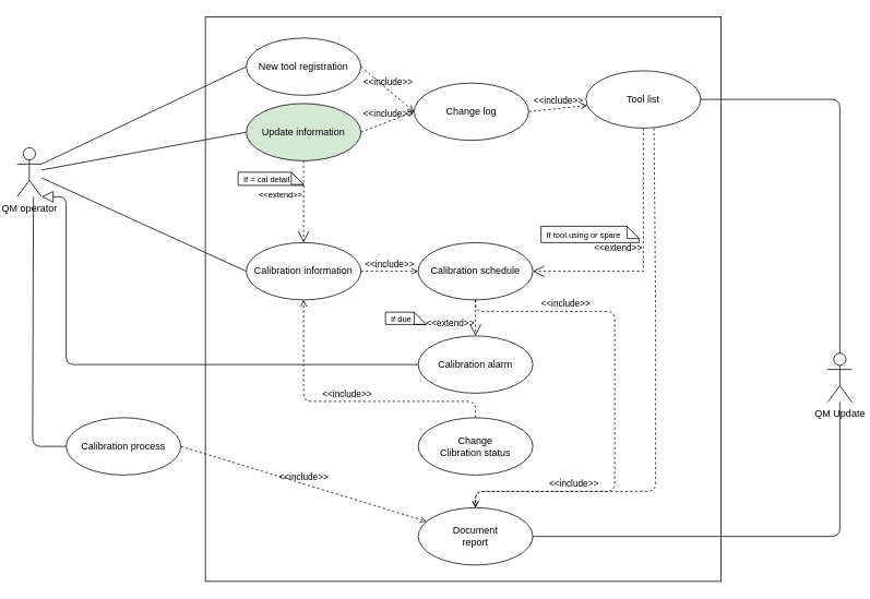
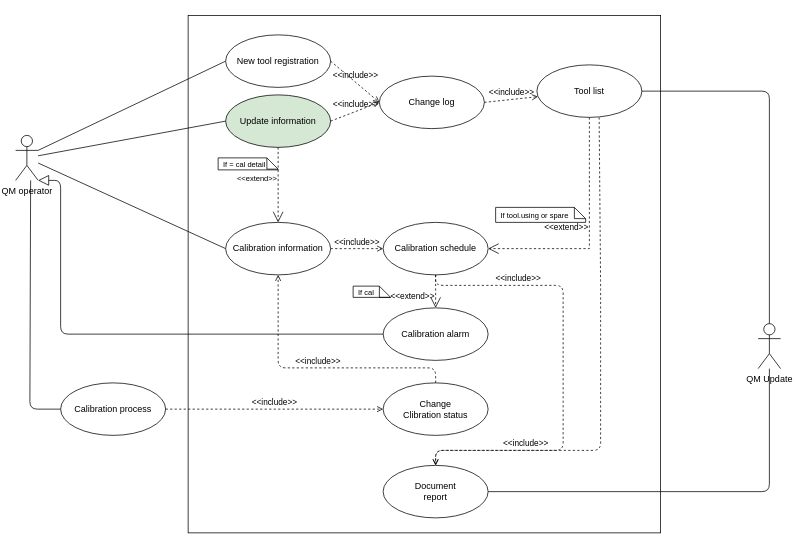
  <mxCell id="0" />
  <mxCell id="1" parent="0" />
  <mxCell id="2" value="" style="rounded=0;whiteSpace=wrap;html=1;shadow=0;fontSize=11;" parent="1" vertex="1"><mxGeometry x="250" y="20" width="630" height="690" as="geometry" /></mxCell>
  <mxCell id="3" value="QM operator" style="shape=umlActor;html=1;verticalLabelPosition=bottom;verticalAlign=top;align=center;" parent="1" vertex="1"><mxGeometry x="20" y="180" width="30" height="60" as="geometry" /></mxCell>
  <mxCell id="4" value="" style="edgeStyle=none;html=1;endArrow=none;verticalAlign=bottom;exitX=1;exitY=0.333;exitDx=0;exitDy=0;exitPerimeter=0;entryX=0;entryY=0.5;entryDx=0;entryDy=0;" parent="1" source="3" target="8" edge="1"><mxGeometry width="160" relative="1" as="geometry"><mxPoint x="230" y="330" as="sourcePoint" /><mxPoint x="210" y="90" as="targetPoint" /></mxGeometry></mxCell>
  <mxCell id="5" value="" style="edgeStyle=none;html=1;endArrow=none;verticalAlign=bottom;entryX=0;entryY=0.5;entryDx=0;entryDy=0;" parent="1" source="3" target="9" edge="1"><mxGeometry width="160" relative="1" as="geometry"><mxPoint x="110" y="200" as="sourcePoint" /><mxPoint x="205" y="180" as="targetPoint" /></mxGeometry></mxCell>
  <mxCell id="6" value="QM Update" style="shape=umlActor;html=1;verticalLabelPosition=bottom;verticalAlign=top;align=center;" parent="1" vertex="1"><mxGeometry x="1010" y="431" width="30" height="60" as="geometry" /></mxCell>
  <mxCell id="7" value="" style="edgeStyle=none;html=1;endArrow=none;verticalAlign=bottom;exitX=1;exitY=0.5;exitDx=0;exitDy=0;" parent="1" source="14" target="6" edge="1"><mxGeometry width="160" relative="1" as="geometry"><mxPoint x="662.5" y="616" as="sourcePoint" /><mxPoint x="540" y="506" as="targetPoint" /><Array as="points"><mxPoint x="1025" y="655" /></Array></mxGeometry></mxCell>
  <mxCell id="8" value="New tool registration" style="ellipse;whiteSpace=wrap;html=1;" parent="1" vertex="1"><mxGeometry x="300" y="46" width="140" height="70" as="geometry" /></mxCell>
  <mxCell id="9" value="Update information" style="ellipse;whiteSpace=wrap;html=1;fillColor=#d5e8d4;" parent="1" vertex="1"><mxGeometry x="300" y="126" width="140" height="70" as="geometry" /></mxCell>
  <mxCell id="10" value="Tool list" style="ellipse;whiteSpace=wrap;html=1;" parent="1" vertex="1"><mxGeometry x="715" y="86" width="140" height="70" as="geometry" /></mxCell>
  <mxCell id="11" value="Calibration schedule" style="ellipse;whiteSpace=wrap;html=1;" parent="1" vertex="1"><mxGeometry x="510" y="296" width="140" height="70" as="geometry" /></mxCell>
  <mxCell id="12" value="Calibration alarm" style="ellipse;whiteSpace=wrap;html=1;" parent="1" vertex="1"><mxGeometry x="510" y="410" width="140" height="70" as="geometry" /></mxCell>
  <mxCell id="13" value="Change&lt;br&gt;Clibration status" style="ellipse;whiteSpace=wrap;html=1;shadow=0;" parent="1" vertex="1"><mxGeometry x="510" y="510" width="140" height="70" as="geometry" /></mxCell>
  <mxCell id="14" value="Document&lt;br&gt;report" style="ellipse;whiteSpace=wrap;html=1;shadow=0;" parent="1" vertex="1"><mxGeometry x="510" y="620" width="140" height="70" as="geometry" /></mxCell>
  <mxCell id="15" value="" style="edgeStyle=none;html=1;endArrow=none;verticalAlign=bottom;exitX=1;exitY=0.5;exitDx=0;exitDy=0;entryX=0.5;entryY=0;entryDx=0;entryDy=0;entryPerimeter=0;" parent="1" source="10" target="6" edge="1"><mxGeometry width="160" relative="1" as="geometry"><mxPoint x="560" y="336" as="sourcePoint" /><mxPoint x="720" y="336" as="targetPoint" /><Array as="points"><mxPoint x="1025" y="121" /></Array></mxGeometry></mxCell>
- <mxCell id="16" value="If due" style="shape=note;size=15;spacingLeft=5;align=left;whiteSpace=wrap;shadow=0;fontSize=10;" parent="1" vertex="1"><mxGeometry x="470" y="381" width="50" height="15" as="geometry" /></mxCell>
+ <mxCell id="16" value="If cal" style="shape=note;size=15;spacingLeft=5;align=left;whiteSpace=wrap;shadow=0;fontSize=10;" parent="1" vertex="1"><mxGeometry x="470" y="381" width="50" height="15" as="geometry" /></mxCell>
  <mxCell id="17" value="Change log" style="ellipse;whiteSpace=wrap;html=1;shadow=0;" parent="1" vertex="1"><mxGeometry x="505" y="101" width="140" height="70" as="geometry" /></mxCell>
  <mxCell id="18" value="&amp;lt;&amp;lt;include&amp;gt;&amp;gt;" style="edgeStyle=none;html=1;endArrow=open;verticalAlign=bottom;dashed=1;labelBackgroundColor=none;exitX=1;exitY=0.5;exitDx=0;exitDy=0;entryX=0;entryY=0.5;entryDx=0;entryDy=0;" parent="1" source="8" target="17" edge="1"><mxGeometry width="160" relative="1" as="geometry"><mxPoint x="330" y="356" as="sourcePoint" /><mxPoint x="490" y="356" as="targetPoint" /></mxGeometry></mxCell>
  <mxCell id="19" value="&amp;lt;&amp;lt;include&amp;gt;&amp;gt;" style="edgeStyle=none;html=1;endArrow=open;verticalAlign=bottom;dashed=1;labelBackgroundColor=none;exitX=1;exitY=0.5;exitDx=0;exitDy=0;entryX=0;entryY=0.5;entryDx=0;entryDy=0;" parent="1" source="9" target="17" edge="1"><mxGeometry width="160" relative="1" as="geometry"><mxPoint x="450" y="91" as="sourcePoint" /><mxPoint x="520" y="131" as="targetPoint" /></mxGeometry></mxCell>
  <mxCell id="20" value="&amp;lt;&amp;lt;include&amp;gt;&amp;gt;" style="edgeStyle=none;html=1;endArrow=open;verticalAlign=bottom;dashed=1;labelBackgroundColor=none;exitX=1;exitY=0.5;exitDx=0;exitDy=0;" parent="1" source="17" target="10" edge="1"><mxGeometry width="160" relative="1" as="geometry"><mxPoint x="450" y="171" as="sourcePoint" /><mxPoint x="520" y="131" as="targetPoint" /></mxGeometry></mxCell>
  <mxCell id="21" value="Calibration information" style="ellipse;whiteSpace=wrap;html=1;shadow=0;" parent="1" vertex="1"><mxGeometry x="300" y="296" width="140" height="70" as="geometry" /></mxCell>
  <mxCell id="22" value="&amp;lt;&amp;lt;include&amp;gt;&amp;gt;" style="edgeStyle=none;html=1;endArrow=open;verticalAlign=bottom;dashed=1;labelBackgroundColor=none;exitX=1;exitY=0.5;exitDx=0;exitDy=0;entryX=0;entryY=0.5;entryDx=0;entryDy=0;" parent="1" source="21" target="11" edge="1"><mxGeometry width="160" relative="1" as="geometry"><mxPoint x="330" y="356" as="sourcePoint" /><mxPoint x="490" y="356" as="targetPoint" /></mxGeometry></mxCell>
  <mxCell id="23" value="" style="edgeStyle=none;html=1;endArrow=none;verticalAlign=bottom;entryX=0;entryY=0.5;entryDx=0;entryDy=0;" parent="1" source="3" target="21" edge="1"><mxGeometry width="160" relative="1" as="geometry"><mxPoint x="230" y="360" as="sourcePoint" /><mxPoint x="390" y="360" as="targetPoint" /></mxGeometry></mxCell>
  <mxCell id="24" value="" style="group" parent="1" vertex="1" connectable="0"><mxGeometry x="700" y="276" width="85" height="55" as="geometry" /></mxCell>
  <mxCell id="25" value="If tool.using or spare" style="shape=note;size=15;spacingLeft=5;align=left;whiteSpace=wrap;shadow=0;fontSize=10;" parent="24" vertex="1"><mxGeometry x="-40" width="120" height="20" as="geometry" /></mxCell>
  <mxCell id="26" value="&amp;lt;&amp;lt;extend&amp;gt;&amp;gt;" style="align=right;html=1;verticalAlign=bottom;rounded=0;labelBackgroundColor=none;endArrow=open;endSize=12;dashed=1;exitX=0.5;exitY=1;exitDx=0;exitDy=0;entryX=1;entryY=0.5;entryDx=0;entryDy=0;" parent="24" source="10" target="11" edge="1"><mxGeometry relative="1" as="geometry"><mxPoint x="-280" y="-10" as="targetPoint" /><mxPoint x="-120" y="-10" as="sourcePoint" /><Array as="points"><mxPoint x="85" y="55" /></Array></mxGeometry></mxCell>
  <mxCell id="27" value="If = cal detail" style="shape=note;size=15;spacingLeft=5;align=left;whiteSpace=wrap;shadow=0;fontSize=10;" parent="1" vertex="1"><mxGeometry x="290" y="210" width="80" height="16" as="geometry" /></mxCell>
  <mxCell id="28" value="&amp;lt;&amp;lt;extend&amp;gt;&amp;gt;" style="align=right;html=1;verticalAlign=bottom;rounded=0;labelBackgroundColor=none;endArrow=open;endSize=12;dashed=1;fontSize=10;exitX=0.5;exitY=1;exitDx=0;exitDy=0;entryX=0.5;entryY=0;entryDx=0;entryDy=0;" parent="1" source="9" target="21" edge="1"><mxGeometry relative="1" as="geometry"><mxPoint x="430" y="256" as="targetPoint" /><mxPoint x="590" y="256" as="sourcePoint" /><Array as="points"><mxPoint x="370" y="256" /></Array></mxGeometry></mxCell>
  <mxCell id="29" value="&amp;lt;&amp;lt;extend&amp;gt;&amp;gt;" style="align=right;html=1;verticalAlign=bottom;rounded=0;labelBackgroundColor=none;endArrow=open;endSize=12;dashed=1;entryX=0.5;entryY=0;entryDx=0;entryDy=0;exitX=0.5;exitY=1;exitDx=0;exitDy=0;" parent="1" source="11" target="12" edge="1"><mxGeometry as="geometry"><mxPoint x="340" y="511" as="targetPoint" /><mxPoint x="580" y="416" as="sourcePoint" /><Array as="points" /><mxPoint y="15" as="offset" /></mxGeometry></mxCell>
  <mxCell id="30" value="Calibration process" style="ellipse;whiteSpace=wrap;html=1;shadow=0;" parent="1" vertex="1"><mxGeometry x="80" y="510" width="140" height="70" as="geometry" /></mxCell>
  <mxCell id="31" value="" style="edgeStyle=none;html=1;endArrow=none;verticalAlign=bottom;entryX=0;entryY=0.5;entryDx=0;entryDy=0;" parent="1" target="30" edge="1"><mxGeometry width="160" relative="1" as="geometry"><mxPoint x="40" y="240" as="sourcePoint" /><mxPoint x="210" y="345" as="targetPoint" /><Array as="points"><mxPoint x="39" y="545" /></Array></mxGeometry></mxCell>
- <mxCell id="32" value="&amp;lt;&amp;lt;include&amp;gt;&amp;gt;" style="edgeStyle=none;html=1;endArrow=open;verticalAlign=bottom;dashed=1;labelBackgroundColor=none;fontSize=11;exitX=1;exitY=0.5;exitDx=0;exitDy=0;" parent="1" source="30" target="14" edge="1"><mxGeometry width="160" relative="1" as="geometry"><mxPoint x="420" y="380" as="sourcePoint" /><mxPoint x="580" y="380" as="targetPoint" /></mxGeometry></mxCell>
+ <mxCell id="32" value="&amp;lt;&amp;lt;include&amp;gt;&amp;gt;" style="edgeStyle=none;html=1;endArrow=open;verticalAlign=bottom;dashed=1;labelBackgroundColor=none;fontSize=11;exitX=1;exitY=0.5;exitDx=0;exitDy=0;entryX=0;entryY=0.5;entryDx=0;entryDy=0;" parent="1" source="30" target="13" edge="1"><mxGeometry width="160" relative="1" as="geometry"><mxPoint x="420" y="380" as="sourcePoint" /><mxPoint x="580" y="380" as="targetPoint" /></mxGeometry></mxCell>
  <mxCell id="33" value="&amp;lt;&amp;lt;include&amp;gt;&amp;gt;" style="edgeStyle=none;html=1;endArrow=open;verticalAlign=bottom;dashed=1;labelBackgroundColor=none;fontSize=11;exitX=0.5;exitY=0;exitDx=0;exitDy=0;entryX=0.5;entryY=1;entryDx=0;entryDy=0;" parent="1" source="13" target="21" edge="1"><mxGeometry width="160" relative="1" as="geometry"><mxPoint x="290" y="536" as="sourcePoint" /><mxPoint x="520" y="536" as="targetPoint" /><Array as="points"><mxPoint x="580" y="490" /><mxPoint x="370" y="490" /></Array></mxGeometry></mxCell>
  <mxCell id="34" value="&amp;lt;&amp;lt;include&amp;gt;&amp;gt;" style="edgeStyle=none;html=1;endArrow=open;verticalAlign=bottom;dashed=1;labelBackgroundColor=none;fontSize=11;exitX=0.593;exitY=1;exitDx=0;exitDy=0;entryX=0.5;entryY=0;entryDx=0;entryDy=0;exitPerimeter=0;" parent="1" source="10" target="14" edge="1"><mxGeometry x="0.591" width="160" relative="1" as="geometry"><mxPoint x="450" y="380" as="sourcePoint" /><mxPoint x="610" y="380" as="targetPoint" /><Array as="points"><mxPoint x="800" y="380" /><mxPoint x="800" y="600" /><mxPoint x="580" y="600" /></Array><mxPoint as="offset" /></mxGeometry></mxCell>
  <mxCell id="35" value="&amp;lt;&amp;lt;include&amp;gt;&amp;gt;" style="edgeStyle=none;html=1;endArrow=open;verticalAlign=bottom;dashed=1;labelBackgroundColor=none;fontSize=11;exitX=0.5;exitY=1;exitDx=0;exitDy=0;entryX=0.5;entryY=0;entryDx=0;entryDy=0;" parent="1" source="11" target="14" edge="1"><mxGeometry x="-0.583" width="160" relative="1" as="geometry"><mxPoint x="450" y="380" as="sourcePoint" /><mxPoint x="610" y="380" as="targetPoint" /><Array as="points"><mxPoint x="580" y="380" /><mxPoint x="750" y="380" /><mxPoint x="750" y="480" /><mxPoint x="750" y="540" /><mxPoint x="750" y="600" /><mxPoint x="580" y="600" /></Array><mxPoint as="offset" /></mxGeometry></mxCell>
  <mxCell id="36" value="" style="edgeStyle=none;html=1;endArrow=block;endFill=0;endSize=12;verticalAlign=bottom;fontSize=11;exitX=0;exitY=0.5;exitDx=0;exitDy=0;entryX=1;entryY=1;entryDx=0;entryDy=0;entryPerimeter=0;" parent="1" source="12" target="3" edge="1"><mxGeometry width="160" relative="1" as="geometry"><mxPoint x="500" y="370" as="sourcePoint" /><mxPoint x="660" y="370" as="targetPoint" /><Array as="points"><mxPoint x="80" y="445" /><mxPoint x="80" y="240" /></Array></mxGeometry></mxCell>
